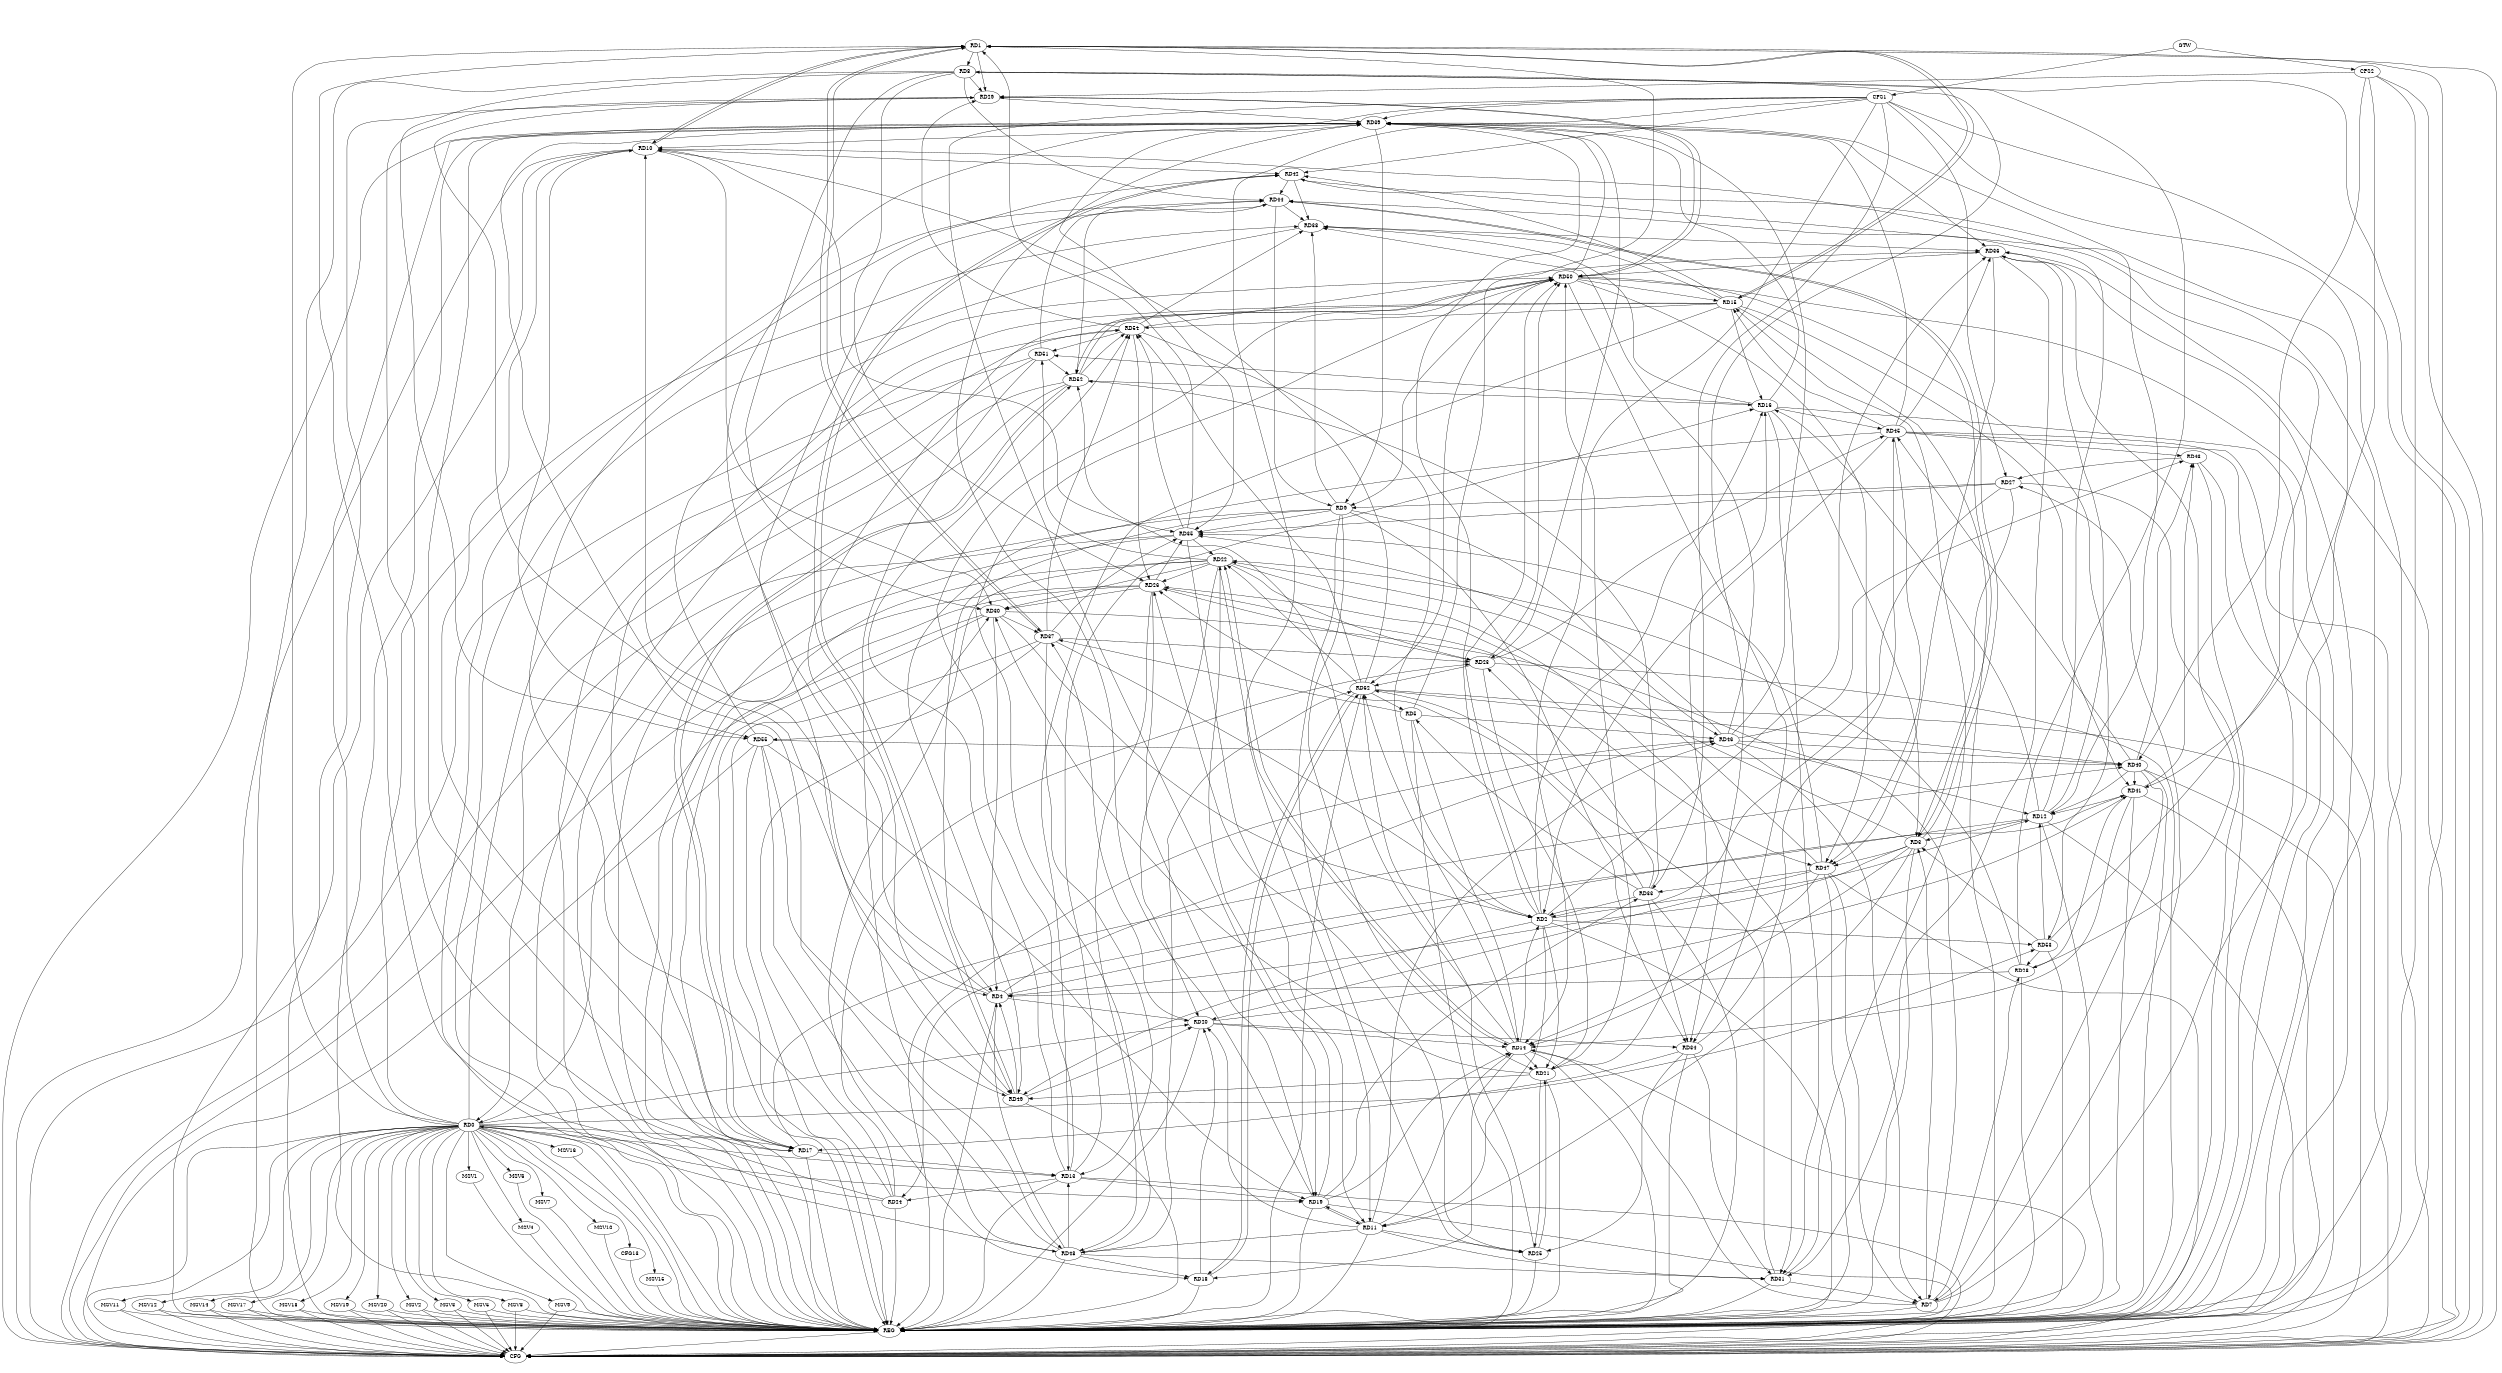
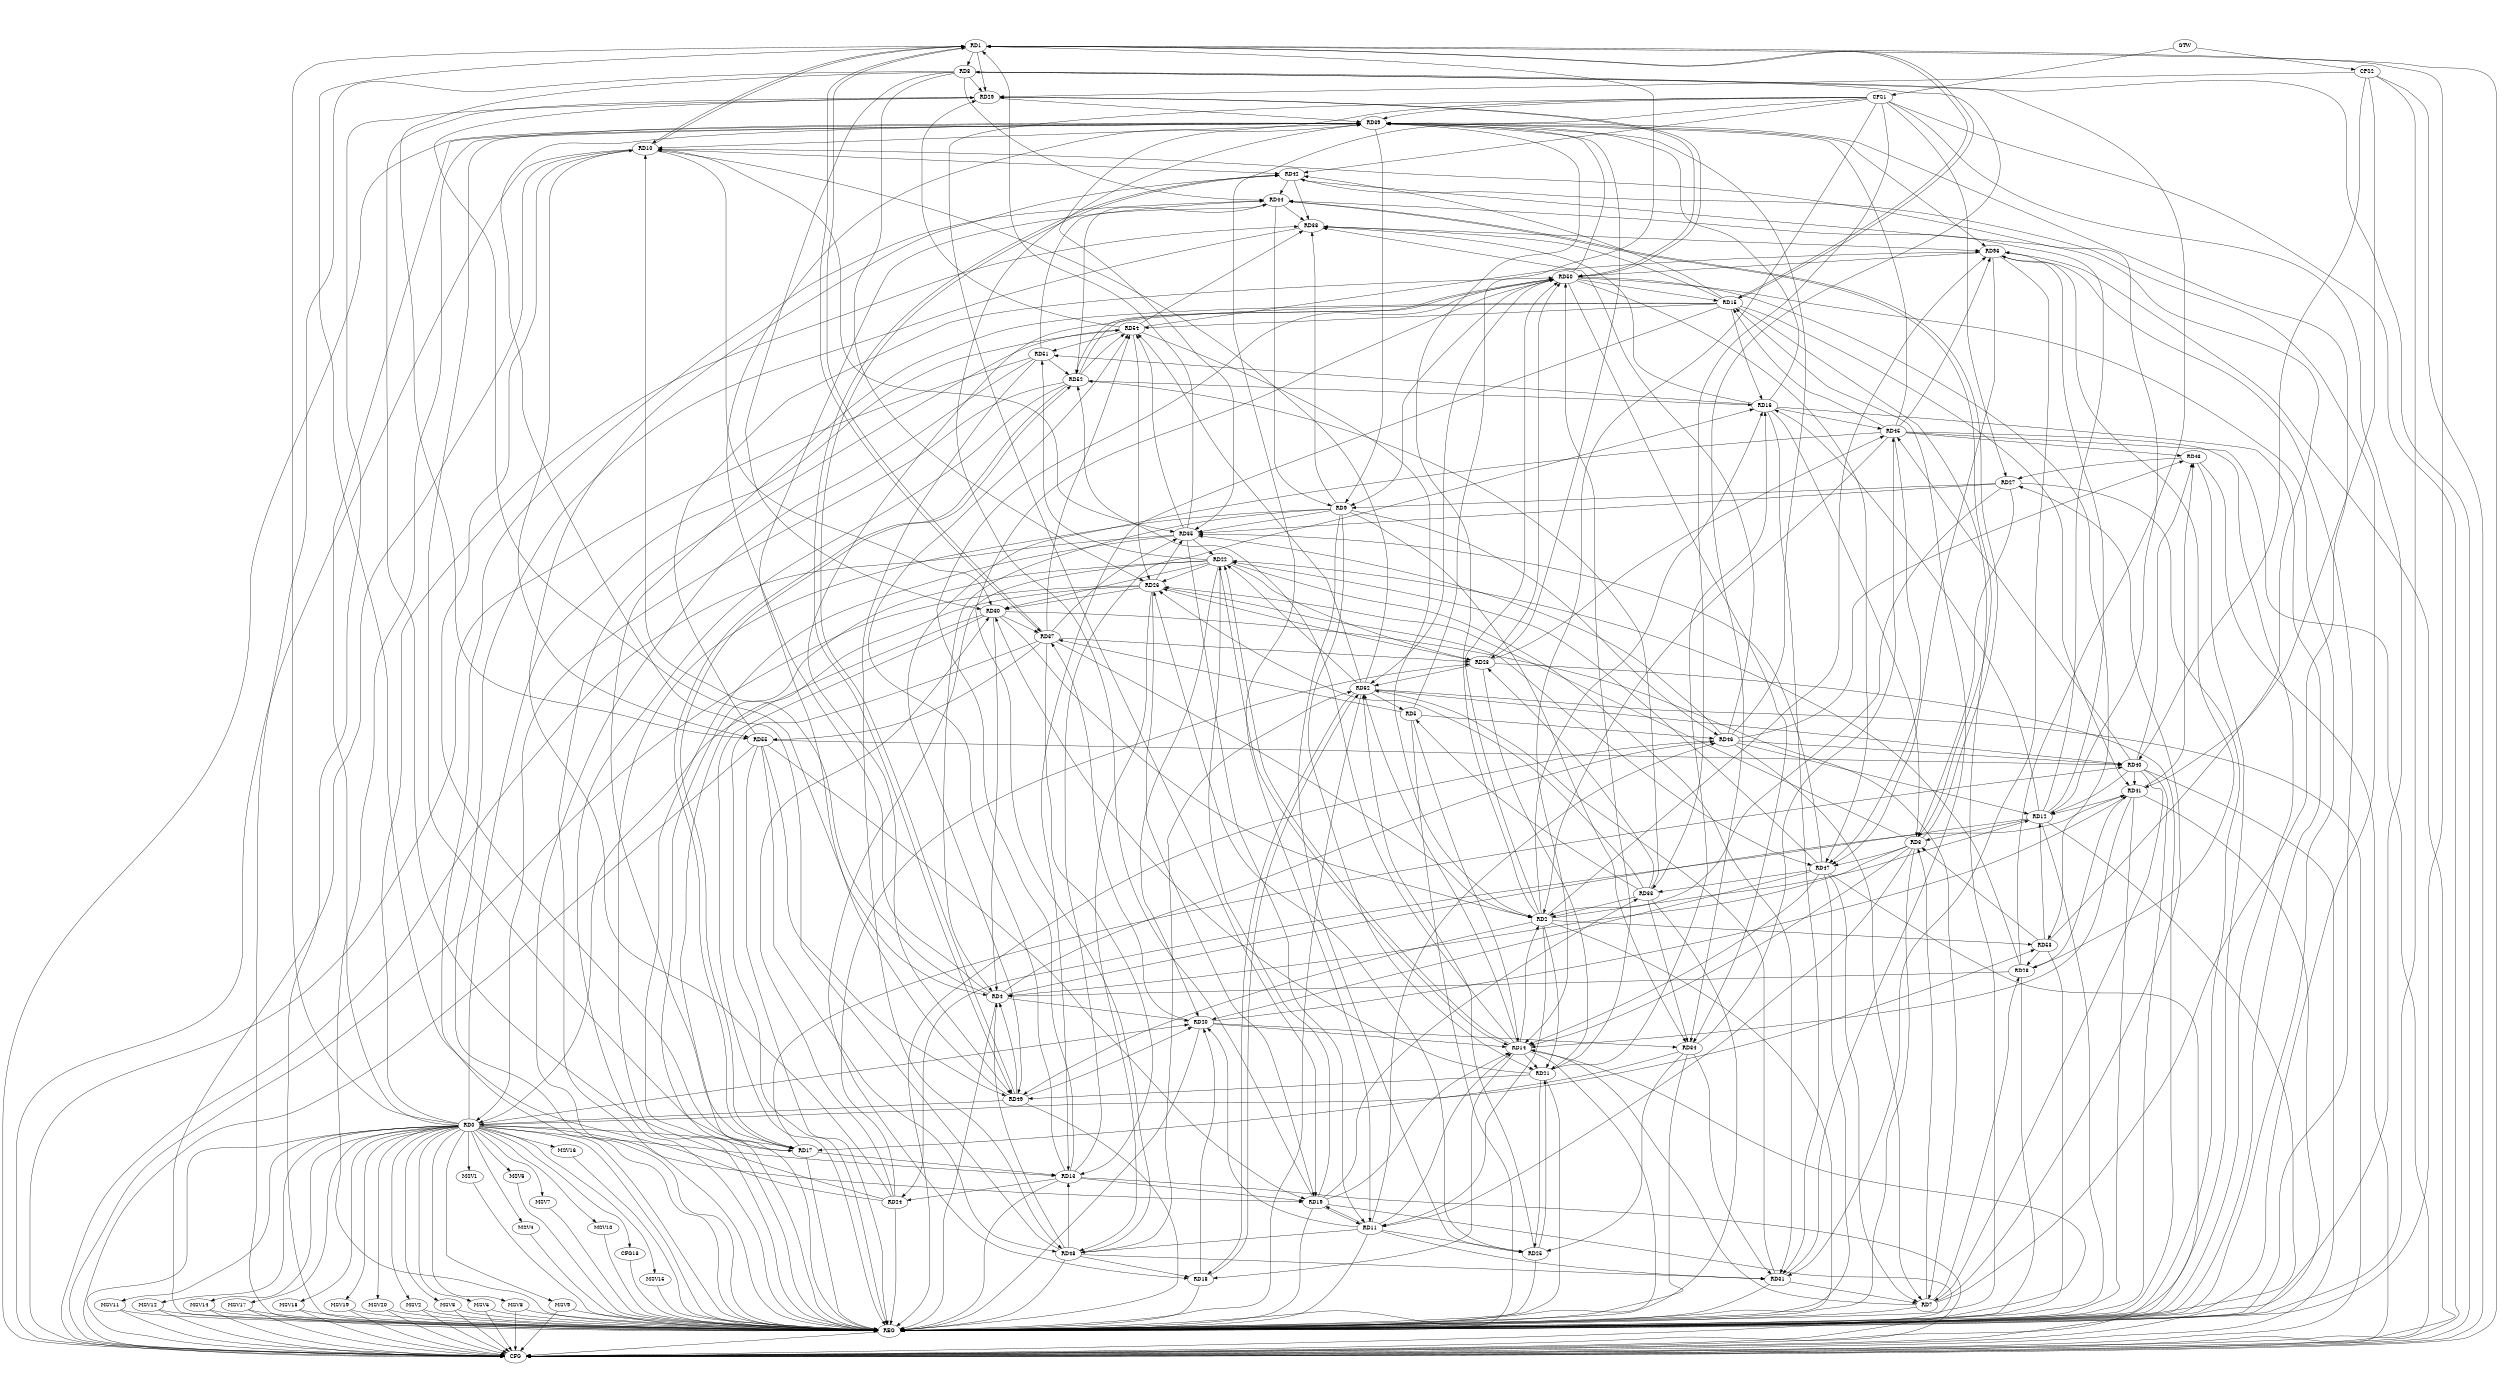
  strict digraph {
    fontname="DejaVu Serif"
    node [fontname="DejaVu Serif"]
    edge [fontname="DejaVu Serif"]
    n1 [label=RD1]
    n2 [label=RD8]
    n3 [label=RD10]
    n4 [label=RD15]
    n5 [label=RD29]
    n6 [label=RD37]
    n7 [label=REG]
    n8 [label=CFG]
    n9 [label=RD26]
    n10 [label=RD44]
    n11 [label=RD30]
    n12 [label=RD34]
    n13 [label=RD55]
    n14 [label=RD35]
    n15 [label=RD42]
    n16 [label=RD16]
    n17 [label=RD49]
    n18 [label=RD41]
    n19 [label=RD13]
    n20 [label=RD17]
    n21 [label=RD38]
    n22 [label=RD54]
    n23 [label=RD39]
    n24 [label=RD50]
    n25 [label=RD4]
    n26 [label=RD2]
    n27 [label=RD23]
    n28 [label=RD11]
    n29 [label=RD12]
    n30 [label=RD21]
-   n31 [label=RD36]
+   n31 [label=RD96]
    n32 [label=RD53]
    n33 [label=RD14]
    n34 [label=RD20]
    n35 [label=RD46]
    n36 [label=RD19]
    n37 [label=RD25]
    n38 [label=RD31]
    n39 [label=RD48]
    n40 [label=RD3]
    n41 [label=RD24]
    n42 [label=RD45]
    n43 [label=RD51]
    n44 [label=RD47]
    n45 [label=RD9]
    n46 [label=RD0]
    n47 [label=RD62]
    n48 [label=RD52]
    n49 [label=RD28]
    n50 [label=RD18]
    n51 [label=RD22]
    n52 [label=RD7]
    n53 [label=RD33]
    n54 [label=RD43]
    n55 [label=RD40]
    n56 [label=RD5]
    n57 [label=MSV1]
    n58 [label=MSV2]
    n59 [label=MSV3]
    n60 [label=MSV4]
    n61 [label=MSV5]
    n62 [label=MSV6]
    n63 [label=MSV7]
    n64 [label=MSV8]
    n65 [label=MSV9]
    n66 [label=MSV10]
    n67 [label=MSV11]
    n68 [label=MSV12]
    n69 [label=CFG13]
    n70 [label=MSV14]
    n71 [label=MSV15]
    n72 [label=MSV16]
    n73 [label=MSV17]
    n74 [label=MSV18]
    n75 [label=MSV19]
    n76 [label=MSV20]
    n77 [label=RD27]
    n78 [label=CPS1]
    n79 [label=CPS2]
    n80 [label=GTW]
    n1 -> n2
    n1 -> n3
    n1 -> n4
    n1 -> n5
    n1 -> n6
    n1 -> n7
    n1 -> n8
    n2 -> n5
    n2 -> n7
    n2 -> n8
    n2 -> n9
    n2 -> n10
    n2 -> n11
    n2 -> n12
    n2 -> n13
    n3 -> n1
    n3 -> n7
    n3 -> n8
    n3 -> n11
    n3 -> n13
    n3 -> n14
    n3 -> n15
    n4 -> n1
    n4 -> n7
    n4 -> n15
    n4 -> n16
    n4 -> n17
    n4 -> n18
    n4 -> n19
    n4 -> n20
    n4 -> n21
    n4 -> n22
    n5 -> n7
    n5 -> n23
    n5 -> n24
    n5 -> n25
    n6 -> n1
    n6 -> n7
    n6 -> n13
    n6 -> n14
    n6 -> n19
    n6 -> n22
    n6 -> n26
    n6 -> n27
    n7 -> n8
    n9 -> n7
    n9 -> n8
    n9 -> n11
    n9 -> n14
    n9 -> n36
    n9 -> n39
    n9 -> n44
    n10 -> n7
    n10 -> n21
    n10 -> n40
    n10 -> n45
    n10 -> n48
    n11 -> n6
    n11 -> n7
    n11 -> n25
    n11 -> n26
    n11 -> n46
    n11 -> n52
    n12 -> n7
    n12 -> n20
    n12 -> n37
    n12 -> n38
    n12 -> n42
    n13 -> n7
    n13 -> n8
    n13 -> n17
    n13 -> n24
    n13 -> n36
    n13 -> n39
    n13 -> n55
    n14 -> n1
    n14 -> n7
    n14 -> n8
    n14 -> n22
    n14 -> n28
    n14 -> n51
    n15 -> n7
    n15 -> n10
    n15 -> n17
    n15 -> n21
    n16 -> n7
    n16 -> n21
    n16 -> n23
    n16 -> n38
    n16 -> n40
    n16 -> n42
    n16 -> n43
    n17 -> n7
    n17 -> n10
    n17 -> n15
    n17 -> n25
    n17 -> n34
-   n39 -> n46
+   n17 -> n46
    n18 -> n7
    n18 -> n8
    n18 -> n29
    n18 -> n33
    n18 -> n49
    n18 -> n54
    n19 -> n7
    n19 -> n8
    n19 -> n16
    n19 -> n22
    n19 -> n24
    n19 -> n36
    n19 -> n41
    n20 -> n3
    n20 -> n7
    n20 -> n19
    n20 -> n48
    n20 -> n55
    n21 -> n7
    n21 -> n31
    n22 -> n5
    n22 -> n7
    n22 -> n9
    n22 -> n21
    n22 -> n26
    n22 -> n31
    n22 -> n43
    n23 -> n3
    n23 -> n7
    n23 -> n8
    n23 -> n20
    n23 -> n27
    n23 -> n31
    n23 -> n45
    n24 -> n4
    n24 -> n5
    n24 -> n7
    n24 -> n12
    n24 -> n23
    n24 -> n32
    n24 -> n44
    n24 -> n45
    n24 -> n47
    n24 -> n48
    n25 -> n3
    n25 -> n7
    n25 -> n18
    n25 -> n23
    n25 -> n34
    n25 -> n35
    n26 -> n7
    n26 -> n16
    n26 -> n17
    n26 -> n23
    n26 -> n24
    n26 -> n28
    n26 -> n29
    n26 -> n30
    n26 -> n31
    n26 -> n32
    n27 -> n7
    n27 -> n9
    n27 -> n24
    n27 -> n30
    n27 -> n42
    n27 -> n47
    n28 -> n7
    n28 -> n33
    n28 -> n34
    n28 -> n35
    n28 -> n36
    n28 -> n37
    n28 -> n38
    n28 -> n39
    n29 -> n3
    n29 -> n7
    n29 -> n8
    n29 -> n10
    n29 -> n16
    n29 -> n31
    n29 -> n40
    n29 -> n41
    n30 -> n7
    n30 -> n11
    n30 -> n16
    n30 -> n17
    n30 -> n24
    n30 -> n37
    n31 -> n7
    n31 -> n8
    n31 -> n24
    n31 -> n38
    n31 -> n44
    n32 -> n7
    n32 -> n15
    n32 -> n29
    n32 -> n40
    n32 -> n49
    n33 -> n7
    n33 -> n8
    n33 -> n26
    n33 -> n30
    n33 -> n47
    n33 -> n48
    n33 -> n50
    n33 -> n51
    n34 -> n6
    n34 -> n7
    n34 -> n12
    n34 -> n18
    n34 -> n33
    n35 -> n7
    n35 -> n14
    n35 -> n21
    n35 -> n23
    n35 -> n29
    n35 -> n52
    n35 -> n54
    n35 -> n55
    n36 -> n7
    n36 -> n8
    n36 -> n23
    n36 -> n28
    n36 -> n33
    n36 -> n51
    n36 -> n53
    n37 -> n7
    n37 -> n9
    n37 -> n30
    n37 -> n47
    n38 -> n4
    n38 -> n7
    n38 -> n47
    n38 -> n52
    n39 -> n7
    n39 -> n19
    n39 -> n23
    n39 -> n24
    n39 -> n25
    n39 -> n38
    n39 -> n47
    n39 -> n50
    n40 -> n7
    n40 -> n9
    n40 -> n10
    n40 -> n25
    n40 -> n28
    n40 -> n33
    n40 -> n44
    n41 -> n1
    n41 -> n5
    n41 -> n7
    n41 -> n11
    n41 -> n15
    n41 -> n27
    n42 -> n4
    n42 -> n7
    n42 -> n8
    n42 -> n17
    n42 -> n23
    n42 -> n26
    n42 -> n31
    n42 -> n44
    n42 -> n54
    n43 -> n7
    n43 -> n8
    n43 -> n10
    n43 -> n39
    n43 -> n48
    n44 -> n7
    n44 -> n8
    n44 -> n14
    n44 -> n33
    n44 -> n34
    n44 -> n51
    n44 -> n52
    n44 -> n53
    n45 -> n7
    n45 -> n12
    n45 -> n14
    n45 -> n21
    n45 -> n25
    n45 -> n30
    n45 -> n35
    n45 -> n37
    n46 -> n1
    n46 -> n7
    n46 -> n8
    n46 -> n19
    n46 -> n20
    n46 -> n21
    n46 -> n22
    n46 -> n23
    n46 -> n32
    n46 -> n34
    n46 -> n36
    n46 -> n57
    n46 -> n58
    n46 -> n59
    n46 -> n60
    n46 -> n61
    n46 -> n62
    n46 -> n63
    n46 -> n64
    n46 -> n65
    n46 -> n66
    n46 -> n67
    n46 -> n68
    n46 -> n69
    n46 -> n70
    n46 -> n71
    n46 -> n72
    n46 -> n73
    n46 -> n74
    n46 -> n75
    n46 -> n76
    n47 -> n3
    n47 -> n7
    n47 -> n8
    n47 -> n22
    n47 -> n50
    n47 -> n51
    n47 -> n55
    n47 -> n56
    n48 -> n7
    n48 -> n16
    n48 -> n20
    n48 -> n22
    n48 -> n24
    n48 -> n46
    n49 -> n2
    n49 -> n7
    n49 -> n25
    n49 -> n31
    n49 -> n51
    n50 -> n7
    n50 -> n34
    n50 -> n47
    n51 -> n7
    n51 -> n9
    n51 -> n11
    n51 -> n27
    n51 -> n33
    n51 -> n34
    n51 -> n38
    n51 -> n43
    n51 -> n50
    n52 -> n7
    n52 -> n23
    n52 -> n33
    n52 -> n40
    n52 -> n49
    n52 -> n77
    n53 -> n7
    n53 -> n9
    n53 -> n12
    n53 -> n26
    n53 -> n27
    n53 -> n48
    n53 -> n56
    n54 -> n7
    n54 -> n8
    n54 -> n77
    n55 -> n7
    n55 -> n8
    n55 -> n18
    n55 -> n29
    n55 -> n42
    n55 -> n52
    n55 -> n54
    n56 -> n1
    n56 -> n6
    n56 -> n7
    n56 -> n33
    n56 -> n35
    n57 -> n7
    n58 -> n7
    n58 -> n8
    n59 -> n7
    n59 -> n8
    n60 -> n7
    n61 -> n7
    n61 -> n8
    n62 -> n7
    n63 -> n7
    n64 -> n7
    n64 -> n8
    n65 -> n7
    n65 -> n8
    n66 -> n7
    n67 -> n7
    n67 -> n8
    n68 -> n7
    n68 -> n8
    n69 -> n7
    n70 -> n7
    n70 -> n8
    n71 -> n7
    n72 -> n7
    n73 -> n7
    n73 -> n8
    n74 -> n7
    n74 -> n8
    n75 -> n7
    n75 -> n8
    n76 -> n7
    n76 -> n8
    n77 -> n7
    n77 -> n14
    n77 -> n26
    n77 -> n40
    n77 -> n45
    n78 -> n7
    n78 -> n8
    n78 -> n14
    n78 -> n15
    n78 -> n23
    n78 -> n28
    n78 -> n33
    n78 -> n36
    n78 -> n53
    n78 -> n77
    n79 -> n5
    n79 -> n7
    n79 -> n8
    n79 -> n18
    n79 -> n55
    n80 -> n78
    n80 -> n79
  }
